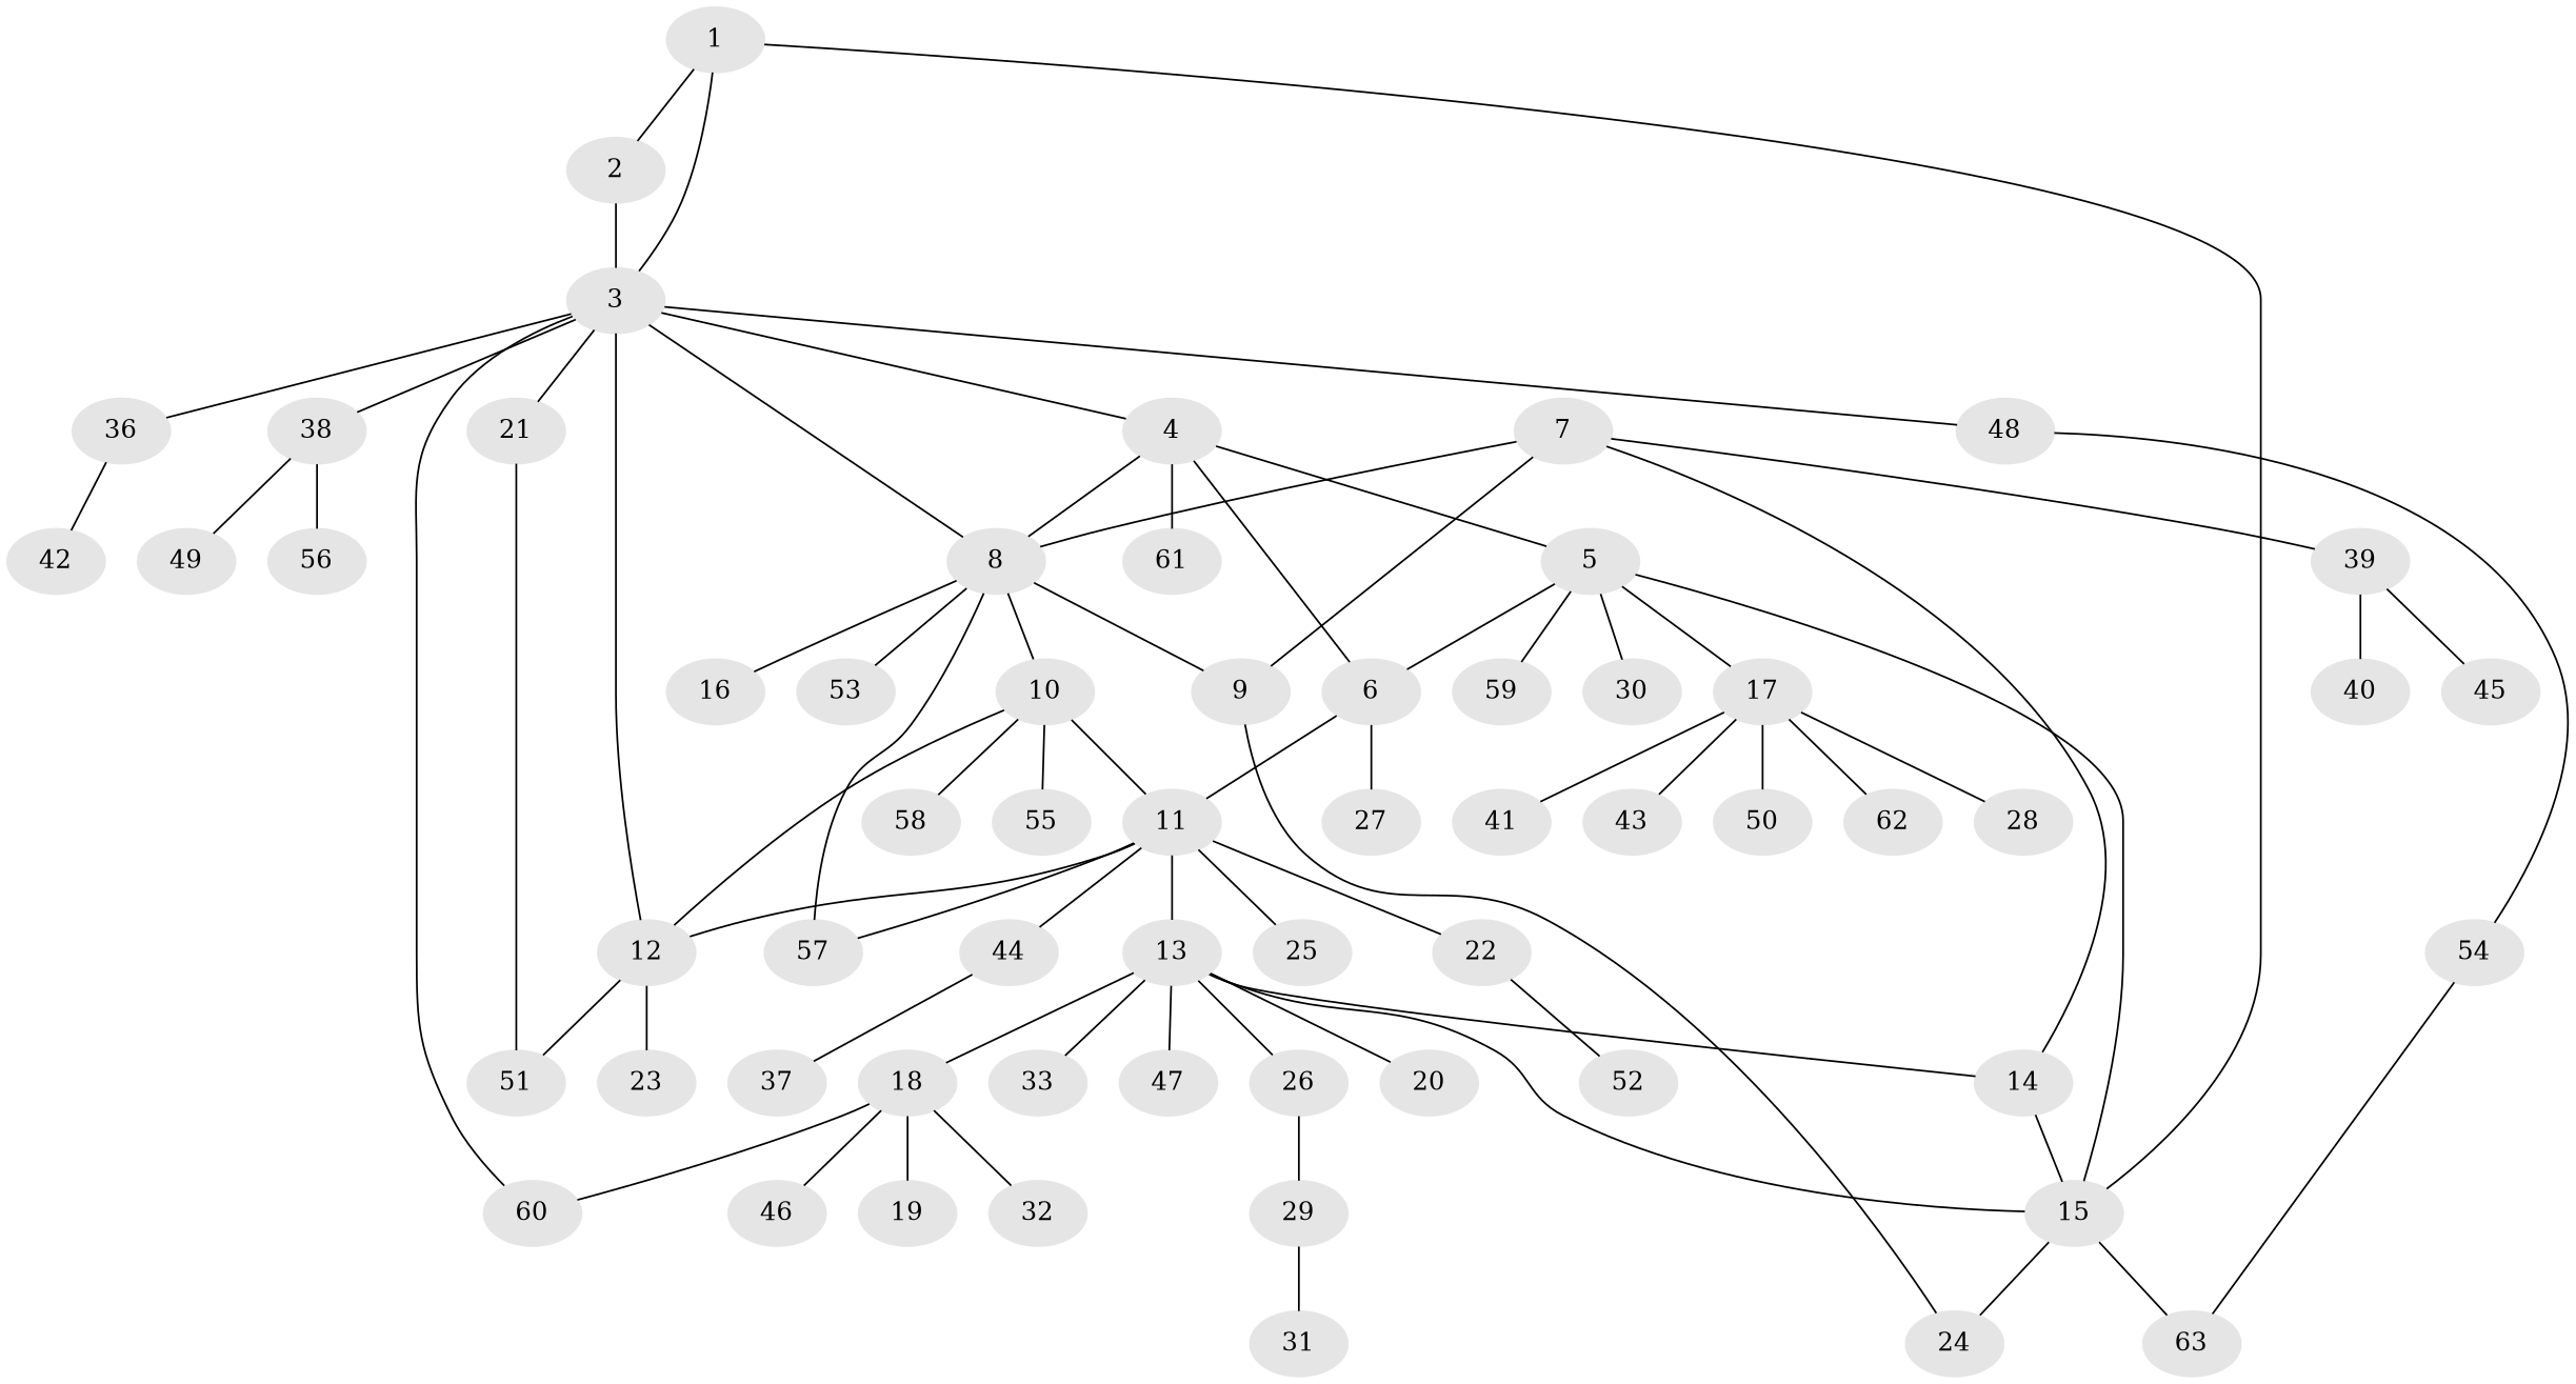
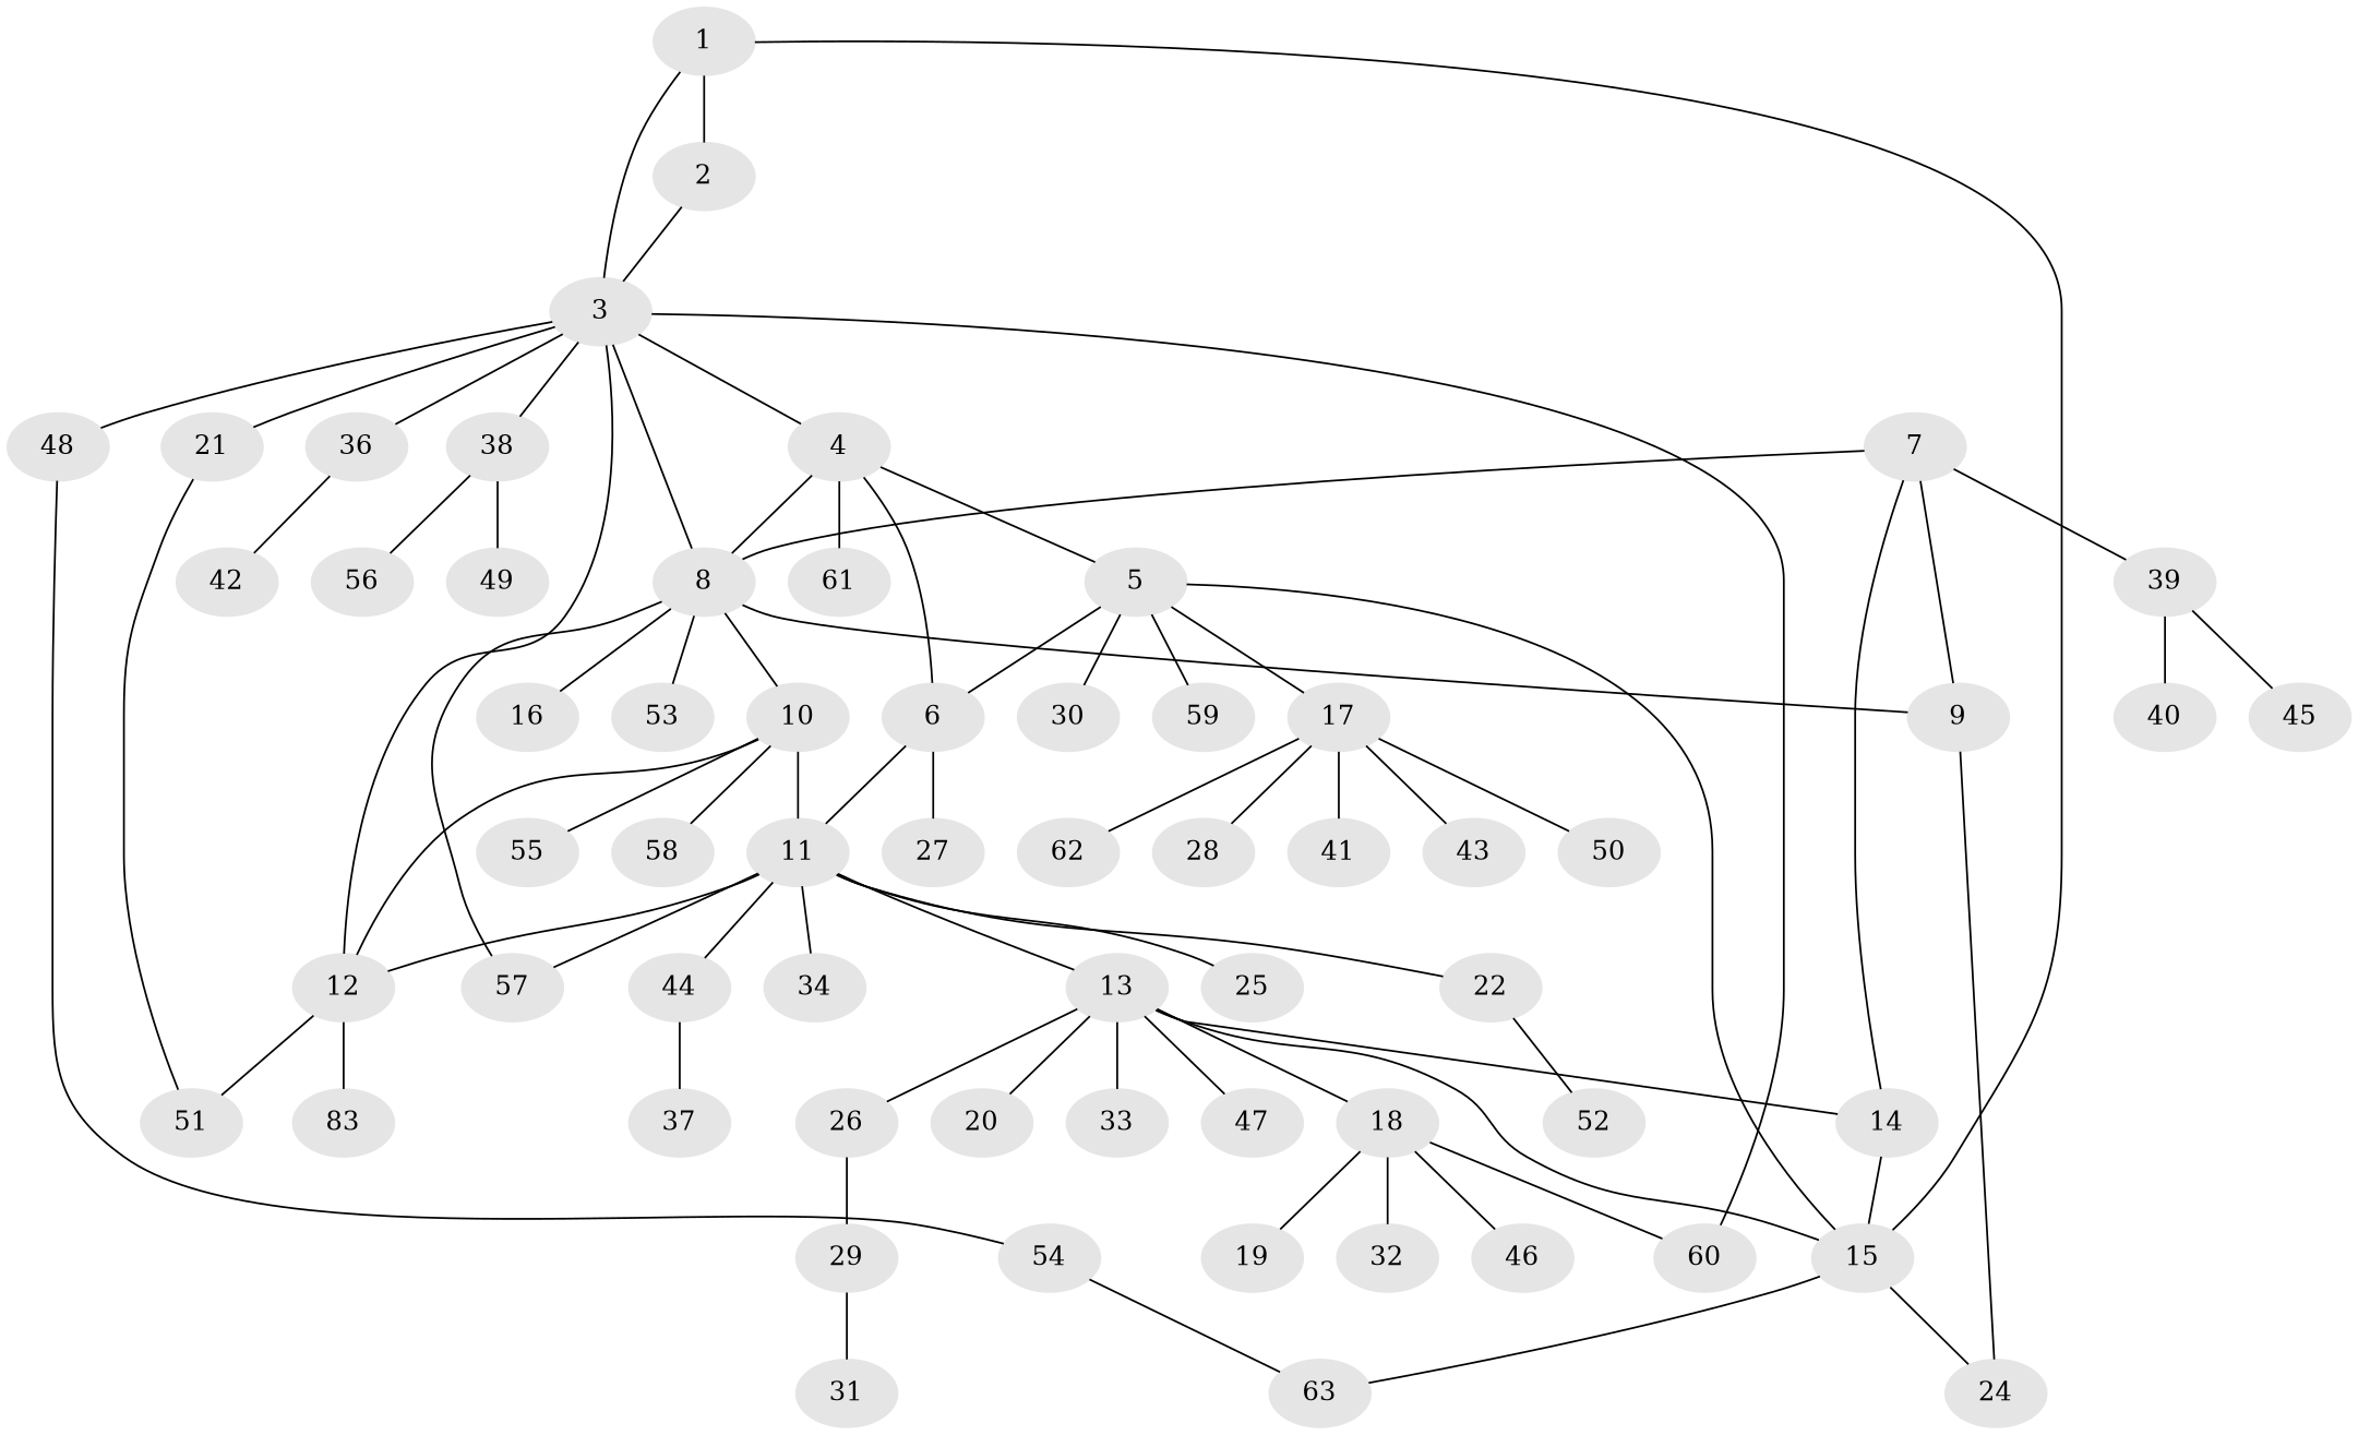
  graph {
    node [color=gray90 style=filled]
    1
    2
    3
    15
    4
    8
    12
    21
    36
    38
    48
    60
    24
    63
    5
    6
    61
    9
    10
    16
    53
    57
-   23
+   23 [label=83]
    51
    42
    49
    56
    54
    17
    30
    59
    11
    27
    28
    41
    43
    50
    62
    13
    22
    25
+   34
    44
    7
    14
    39
    40
    45
    55
    58
    18
    20
    26
    33
    47
    52
    37
    19
    32
    46
    29
    31
    1 -- 2
    1 -- 3
    1 -- 15
    2 -- 3
    3 -- 4
    3 -- 8
    3 -- 12
    3 -- 21
    3 -- 36
    3 -- 38
    3 -- 48
    3 -- 60
    15 -- 24
    15 -- 63
    4 -- 8
    4 -- 5
    4 -- 6
    4 -- 61
    8 -- 9
    8 -- 10
    8 -- 16
    8 -- 53
    8 -- 57
    12 -- 23
    12 -- 51
    21 -- 51
    36 -- 42
    38 -- 49
    38 -- 56
    48 -- 54
    5 -- 15
    5 -- 6
    5 -- 17
    5 -- 30
    5 -- 59
    6 -- 11
    6 -- 27
    9 -- 24
    10 -- 12
    10 -- 11
    10 -- 55
    10 -- 58
    54 -- 63
    17 -- 28
    17 -- 41
    17 -- 43
    17 -- 50
    17 -- 62
    11 -- 12
    11 -- 57
    11 -- 13
    11 -- 22
    11 -- 25
+   11 -- 34
    11 -- 44
    13 -- 15
    13 -- 14
    13 -- 18
    13 -- 20
    13 -- 26
    13 -- 33
    13 -- 47
    22 -- 52
    44 -- 37
    7 -- 8
    7 -- 9
    7 -- 14
    7 -- 39
    14 -- 15
    39 -- 40
    39 -- 45
    18 -- 60
    18 -- 19
    18 -- 32
    18 -- 46
    26 -- 29
    29 -- 31
  }
